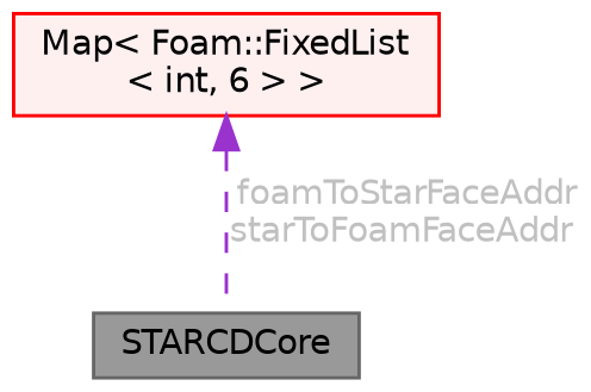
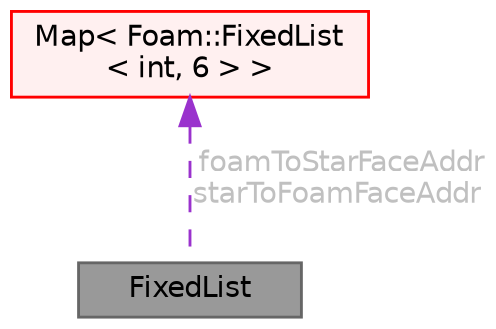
  digraph {
    node [fontname=Helvetica fontsize=10 shape=box style=filled]
-   n1 [color=gray40 fillcolor=grey60 fontcolor=black height=0.2 label=STARCDCore width=0.4]
+   n1 [color=gray40 fillcolor=grey60 fontcolor=black height=0.2 label=FixedList width=0.4]
    n2 [color=red fillcolor="#FFF0F0" height=0.2 label="Map\< Foam::FixedList\l\< int, 6 \> \>" width=0.4]
    n2 -> n1 [color=darkorchid3 dir=back fontcolor=grey fontname=Helvetica fontsize=10 label=" foamToStarFaceAddr\nstarToFoamFaceAddr" labelfontname=Helvetica labelfontsize=10 style=dashed]
  }
